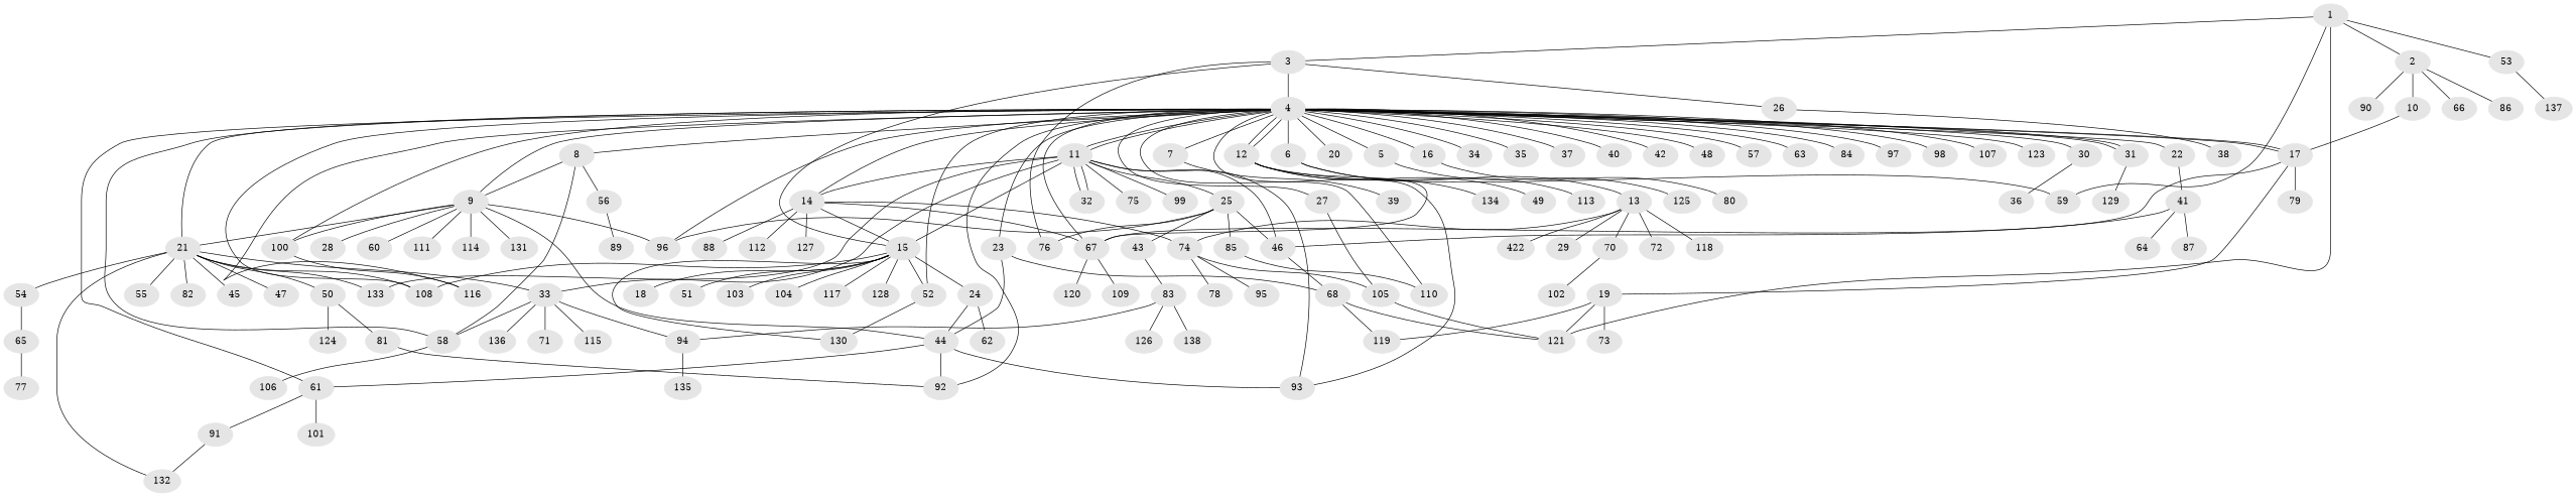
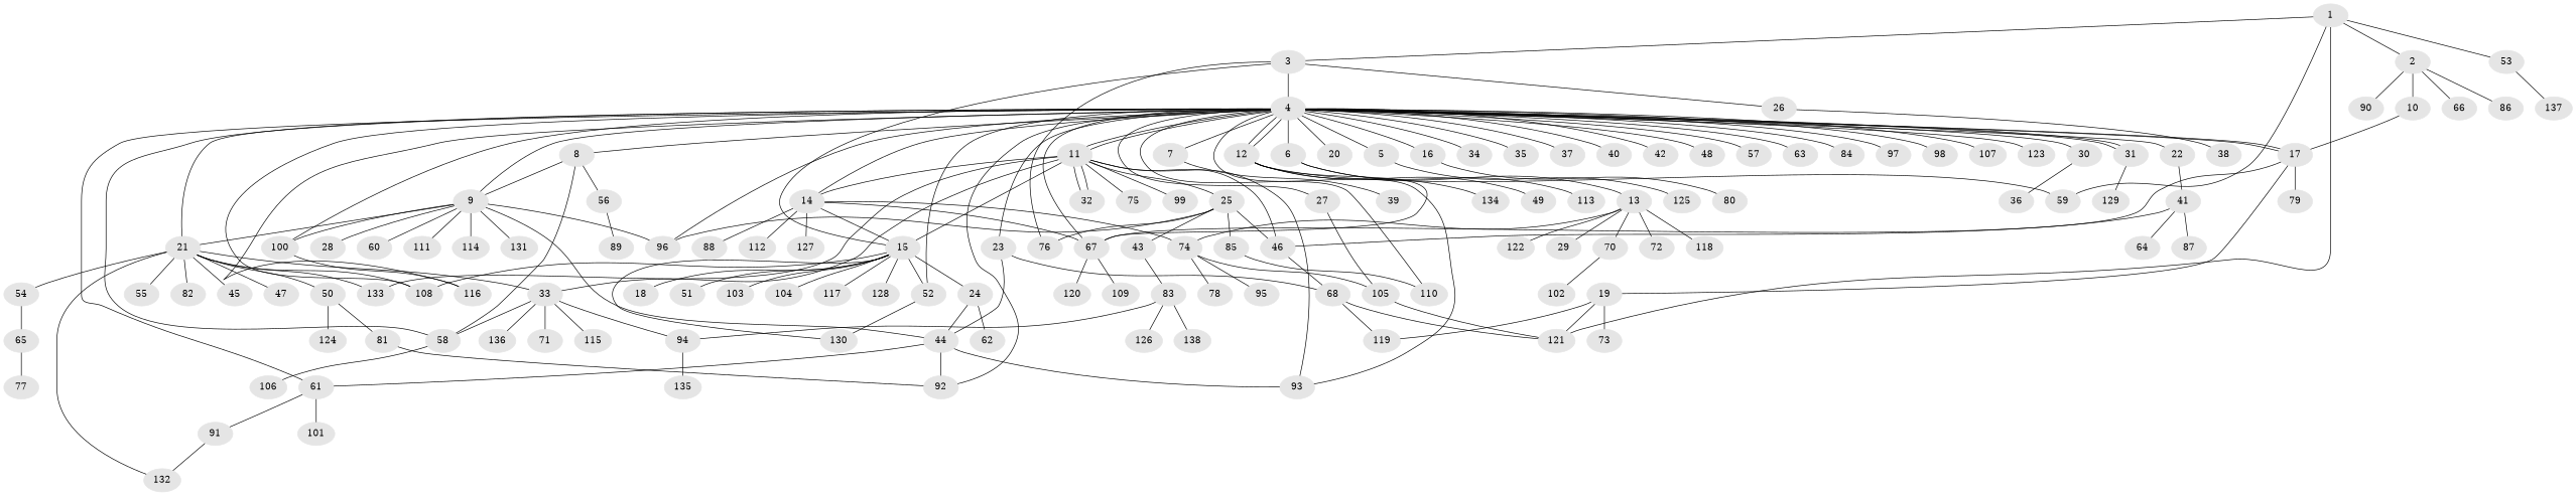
  graph {
    node [color=gray90 style=filled]
    1
    2
    3
    53
    59
    121
    10
    66
    86
    90
    4
    15
    26
    76
    137
    17
    5
    6
    7
    8
    9
    11
    12
    14
    16
    20
    21
    22
    23
    27
    30
    31
    34
    35
    37
    40
    42
    48
    52
    57
    58
    61
    63
    67
    84
    92
    93
    96
    97
    98
    100
    107
    108
    110
    116
    123
    18
    24
    51
    103
    104
    117
    128
    130
    38
    125
    13
    113
    39
    56
    28
    44
    60
    111
    114
    131
    25
    32
    33
    46
    75
    99
    133
    49
    134
    74
    88
    112
    127
    80
    19
    79
    45
    47
    50
    54
    55
    82
    132
    41
    68
    105
    36
    129
    106
    91
    101
    109
    120
    29
    70
    72
    118
-   122 [label=422]
+   122
    89
    43
    85
    71
    94
    115
    136
    102
    78
    95
    62
    73
    119
    81
    124
    65
    64
    87
    83
    135
    126
    138
    77
    1 -- 2
    1 -- 3
    1 -- 53
    1 -- 59
    1 -- 121
    2 -- 10
    2 -- 66
    2 -- 86
    2 -- 90
    3 -- 4
    3 -- 15
    3 -- 26
    3 -- 76
    53 -- 137
    10 -- 17
    4 -- 17
    4 -- 17
    4 -- 5
    4 -- 6
    4 -- 7
    4 -- 8
    4 -- 9
    4 -- 11
    4 -- 11
    4 -- 12
    4 -- 12
    4 -- 14
    4 -- 16
    4 -- 20
    4 -- 21
    4 -- 22
    4 -- 23
    4 -- 27
    4 -- 30
    4 -- 31
    4 -- 31
    4 -- 34
    4 -- 35
    4 -- 37
    4 -- 40
    4 -- 42
    4 -- 48
    4 -- 52
    4 -- 57
    4 -- 58
    4 -- 61
    4 -- 63
    4 -- 67
    4 -- 84
    4 -- 92
    4 -- 93
    4 -- 96
    4 -- 97
    4 -- 98
    4 -- 100
    4 -- 107
    4 -- 108
    4 -- 110
    4 -- 116
    4 -- 123
    15 -- 52
    15 -- 108
    15 -- 18
    15 -- 24
    15 -- 51
    15 -- 103
    15 -- 104
    15 -- 117
    15 -- 128
    15 -- 130
    26 -- 38
    17 -- 67
    17 -- 19
    17 -- 79
    5 -- 125
    6 -- 13
    6 -- 113
    7 -- 39
    8 -- 9
    8 -- 58
    8 -- 56
    9 -- 21
    9 -- 96
    9 -- 100
    9 -- 28
    9 -- 44
    9 -- 60
    9 -- 111
    9 -- 114
    9 -- 131
    11 -- 15
    11 -- 14
    11 -- 93
    11 -- 25
    11 -- 32
    11 -- 32
    11 -- 33
    11 -- 46
    11 -- 75
    11 -- 99
    11 -- 133
    12 -- 59
    12 -- 67
    12 -- 49
    12 -- 134
    14 -- 15
    14 -- 67
    14 -- 74
    14 -- 88
    14 -- 112
    14 -- 127
    16 -- 80
    21 -- 108
    21 -- 33
    21 -- 133
    21 -- 45
    21 -- 47
    21 -- 50
    21 -- 54
    21 -- 55
    21 -- 82
    21 -- 132
    22 -- 41
    23 -- 44
    23 -- 68
    27 -- 105
    30 -- 36
    31 -- 129
    52 -- 130
    58 -- 106
    61 -- 91
    61 -- 101
    67 -- 109
    67 -- 120
    100 -- 116
    24 -- 44
    24 -- 62
    13 -- 74
    13 -- 29
    13 -- 70
    13 -- 72
    13 -- 118
    13 -- 122
    56 -- 89
    44 -- 61
    44 -- 92
    44 -- 93
    25 -- 76
    25 -- 96
    25 -- 46
    25 -- 43
    25 -- 85
    33 -- 58
    33 -- 71
    33 -- 94
    33 -- 115
    33 -- 136
    46 -- 68
    74 -- 105
    74 -- 78
    74 -- 95
    19 -- 121
    19 -- 73
    19 -- 119
    50 -- 81
    50 -- 124
    54 -- 65
    41 -- 46
    41 -- 64
    41 -- 87
    68 -- 121
    68 -- 119
    105 -- 121
    91 -- 132
    70 -- 102
    43 -- 83
    85 -- 110
    94 -- 135
    81 -- 92
    65 -- 77
    83 -- 94
    83 -- 126
    83 -- 138
  }
